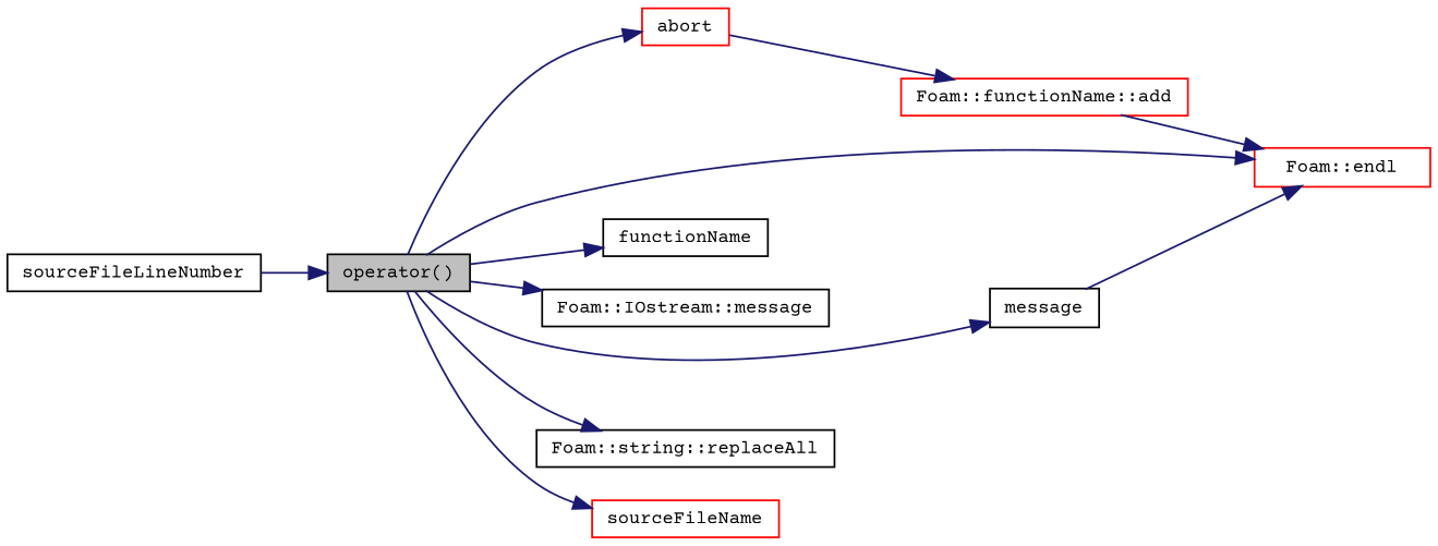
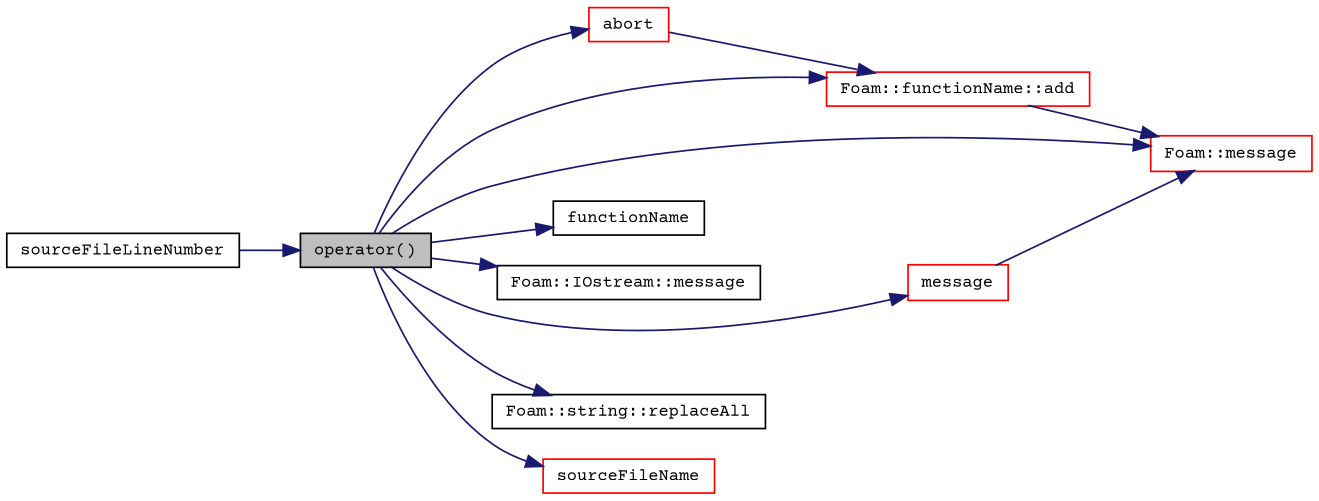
  digraph {
    fontname="Courier Prime"
    rankdir=LR
    node [color=black fontname="Courier Prime" fontsize=10 shape=record]
    edge [color=midnightblue fontname="Courier Prime" fontsize=10 labelfontname=Helvetica labelfontsize=10 style=solid]
    n1 [fillcolor=grey75 fontcolor=black height=0.2 label="operator()" style=filled width=0.4]
    n2 [color=red height=0.2 label=abort width=0.4]
    n3 [color=red height=0.2 label="Foam::functionName::add" width=0.4]
-   n4 [color=red height=0.2 label="Foam::endl" width=0.4]
+   n4 [color=red height=0.2 label="Foam::message" width=0.4]
    n5 [height=0.2 label=functionName width=0.4]
    n6 [height=0.2 label="Foam::IOstream::message" width=0.4]
-   n7 [height=0.2 label=message width=0.4]
+   n7 [color=red height=0.2 label=message width=0.4]
    n8 [height=0.2 label="Foam::string::replaceAll" width=0.4]
    n9 [color=red height=0.2 label=sourceFileName width=0.4]
    n10 [height=0.2 label=sourceFileLineNumber width=0.4]
    n1 -> n2
+   n1 -> n3
    n1 -> n4
    n1 -> n5
    n1 -> n6
    n1 -> n7
    n1 -> n8
    n1 -> n9
    n2 -> n3
    n3 -> n4
    n7 -> n4
    n10 -> n1
  }
